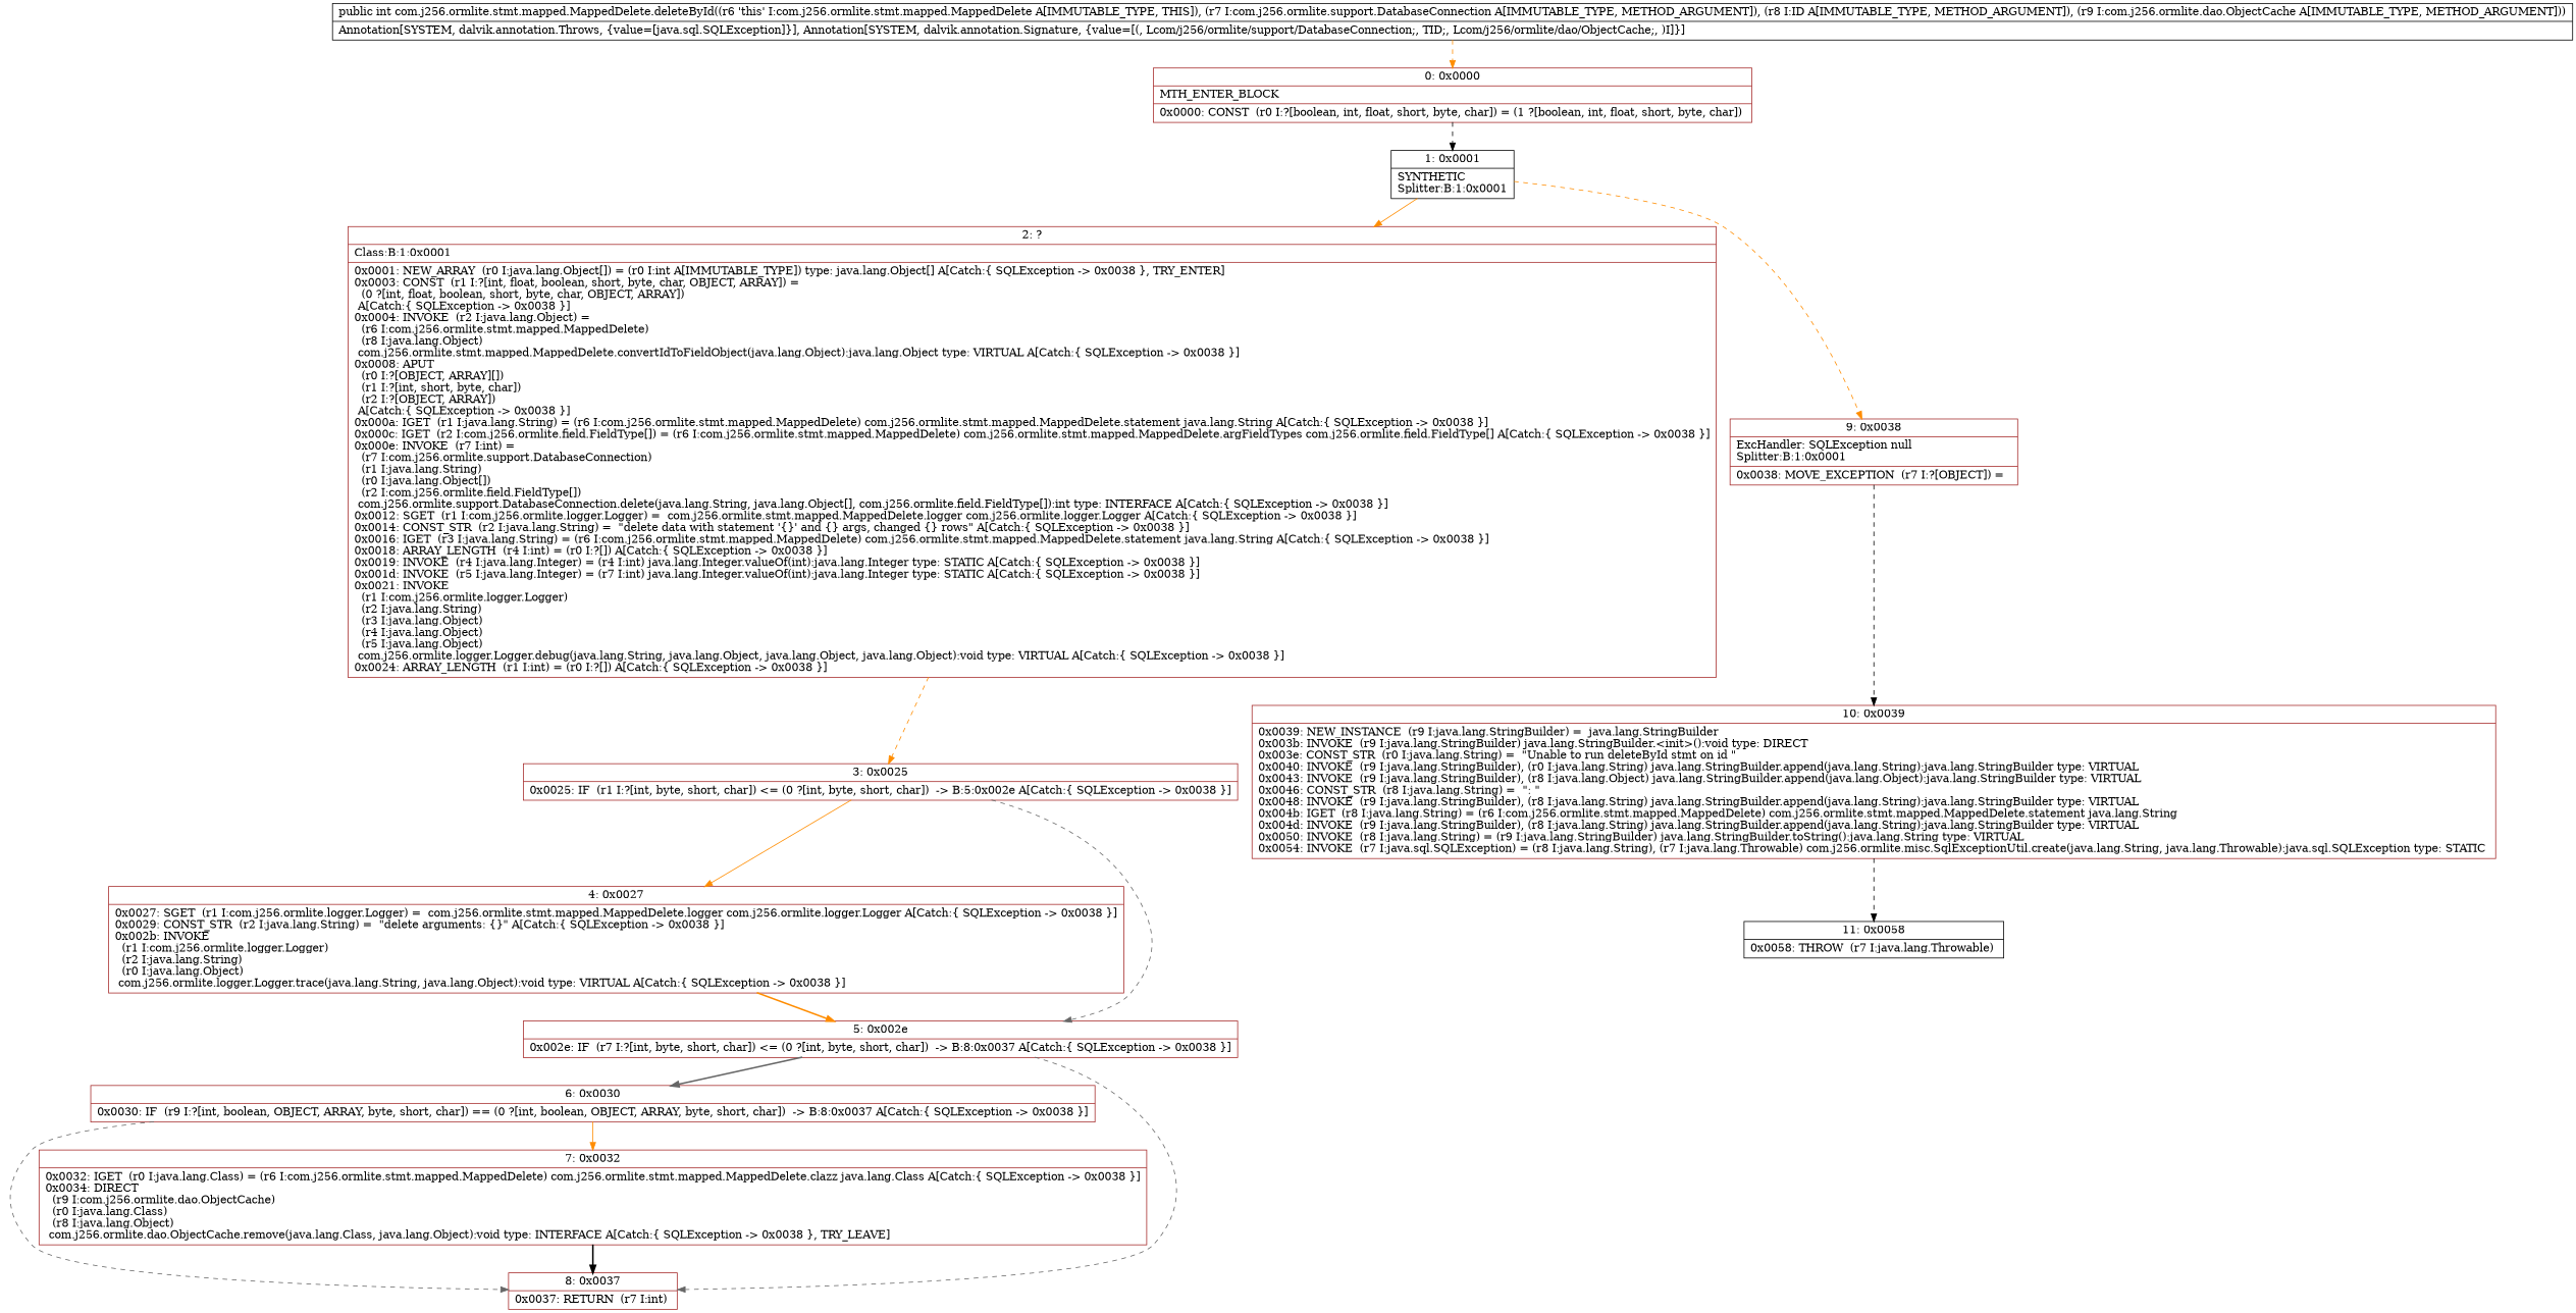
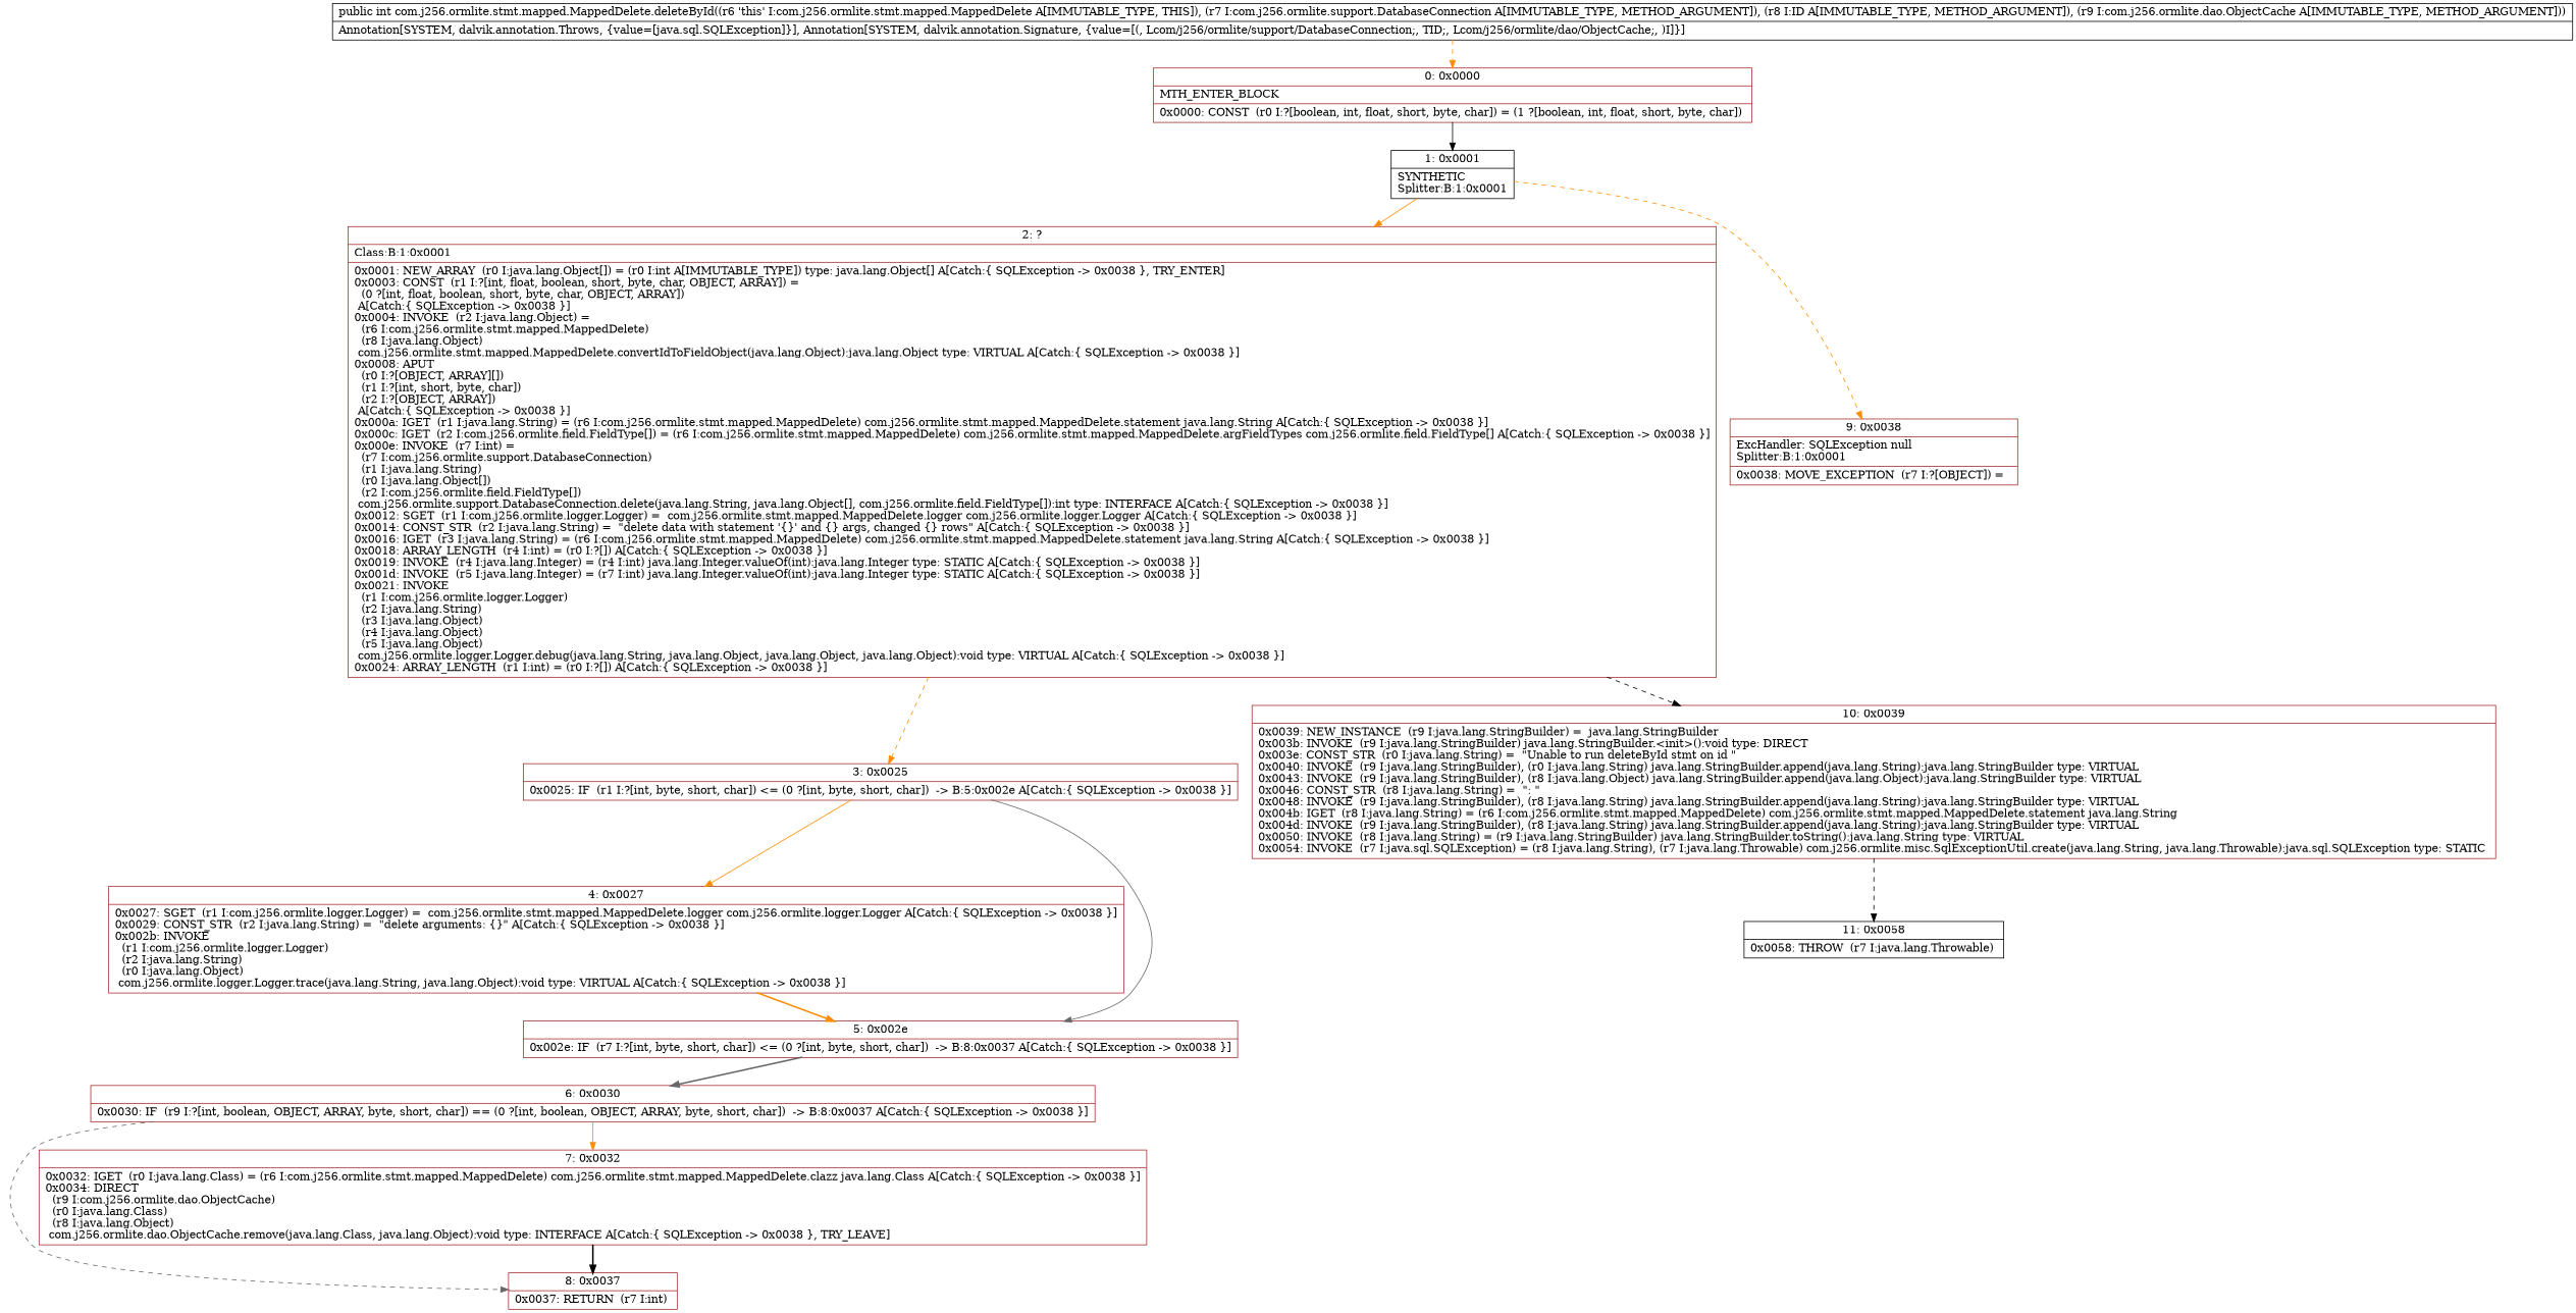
  digraph {
    node [color=brown shape=record]
    edge [color=darkorange style=dashed]
    n1 [label="{0\:\ 0x0000|MTH_ENTER_BLOCK\l|0x0000: CONST  (r0 I:?[boolean, int, float, short, byte, char]) = (1 ?[boolean, int, float, short, byte, char]) \l}"]
    n2 [color=black label="{1\:\ 0x0001|SYNTHETIC\lSplitter:B:1:0x0001\l}"]
    n3 [label="{2\:\ ?|Class:B:1:0x0001\l|0x0001: NEW_ARRAY  (r0 I:java.lang.Object[]) = (r0 I:int A[IMMUTABLE_TYPE]) type: java.lang.Object[] A[Catch:\{ SQLException \-\> 0x0038 \}, TRY_ENTER]\l0x0003: CONST  (r1 I:?[int, float, boolean, short, byte, char, OBJECT, ARRAY]) = \l  (0 ?[int, float, boolean, short, byte, char, OBJECT, ARRAY])\l A[Catch:\{ SQLException \-\> 0x0038 \}]\l0x0004: INVOKE  (r2 I:java.lang.Object) = \l  (r6 I:com.j256.ormlite.stmt.mapped.MappedDelete)\l  (r8 I:java.lang.Object)\l com.j256.ormlite.stmt.mapped.MappedDelete.convertIdToFieldObject(java.lang.Object):java.lang.Object type: VIRTUAL A[Catch:\{ SQLException \-\> 0x0038 \}]\l0x0008: APUT  \l  (r0 I:?[OBJECT, ARRAY][])\l  (r1 I:?[int, short, byte, char])\l  (r2 I:?[OBJECT, ARRAY])\l A[Catch:\{ SQLException \-\> 0x0038 \}]\l0x000a: IGET  (r1 I:java.lang.String) = (r6 I:com.j256.ormlite.stmt.mapped.MappedDelete) com.j256.ormlite.stmt.mapped.MappedDelete.statement java.lang.String A[Catch:\{ SQLException \-\> 0x0038 \}]\l0x000c: IGET  (r2 I:com.j256.ormlite.field.FieldType[]) = (r6 I:com.j256.ormlite.stmt.mapped.MappedDelete) com.j256.ormlite.stmt.mapped.MappedDelete.argFieldTypes com.j256.ormlite.field.FieldType[] A[Catch:\{ SQLException \-\> 0x0038 \}]\l0x000e: INVOKE  (r7 I:int) = \l  (r7 I:com.j256.ormlite.support.DatabaseConnection)\l  (r1 I:java.lang.String)\l  (r0 I:java.lang.Object[])\l  (r2 I:com.j256.ormlite.field.FieldType[])\l com.j256.ormlite.support.DatabaseConnection.delete(java.lang.String, java.lang.Object[], com.j256.ormlite.field.FieldType[]):int type: INTERFACE A[Catch:\{ SQLException \-\> 0x0038 \}]\l0x0012: SGET  (r1 I:com.j256.ormlite.logger.Logger) =  com.j256.ormlite.stmt.mapped.MappedDelete.logger com.j256.ormlite.logger.Logger A[Catch:\{ SQLException \-\> 0x0038 \}]\l0x0014: CONST_STR  (r2 I:java.lang.String) =  \"delete data with statement '\{\}' and \{\} args, changed \{\} rows\" A[Catch:\{ SQLException \-\> 0x0038 \}]\l0x0016: IGET  (r3 I:java.lang.String) = (r6 I:com.j256.ormlite.stmt.mapped.MappedDelete) com.j256.ormlite.stmt.mapped.MappedDelete.statement java.lang.String A[Catch:\{ SQLException \-\> 0x0038 \}]\l0x0018: ARRAY_LENGTH  (r4 I:int) = (r0 I:?[]) A[Catch:\{ SQLException \-\> 0x0038 \}]\l0x0019: INVOKE  (r4 I:java.lang.Integer) = (r4 I:int) java.lang.Integer.valueOf(int):java.lang.Integer type: STATIC A[Catch:\{ SQLException \-\> 0x0038 \}]\l0x001d: INVOKE  (r5 I:java.lang.Integer) = (r7 I:int) java.lang.Integer.valueOf(int):java.lang.Integer type: STATIC A[Catch:\{ SQLException \-\> 0x0038 \}]\l0x0021: INVOKE  \l  (r1 I:com.j256.ormlite.logger.Logger)\l  (r2 I:java.lang.String)\l  (r3 I:java.lang.Object)\l  (r4 I:java.lang.Object)\l  (r5 I:java.lang.Object)\l com.j256.ormlite.logger.Logger.debug(java.lang.String, java.lang.Object, java.lang.Object, java.lang.Object):void type: VIRTUAL A[Catch:\{ SQLException \-\> 0x0038 \}]\l0x0024: ARRAY_LENGTH  (r1 I:int) = (r0 I:?[]) A[Catch:\{ SQLException \-\> 0x0038 \}]\l}"]
    n4 [label="{9\:\ 0x0038|ExcHandler: SQLException null\lSplitter:B:1:0x0001\l|0x0038: MOVE_EXCEPTION  (r7 I:?[OBJECT]) =  \l}"]
    n5 [label="{3\:\ 0x0025|0x0025: IF  (r1 I:?[int, byte, short, char]) \<= (0 ?[int, byte, short, char])  \-\> B:5:0x002e A[Catch:\{ SQLException \-\> 0x0038 \}]\l}"]
    n6 [label="{10\:\ 0x0039|0x0039: NEW_INSTANCE  (r9 I:java.lang.StringBuilder) =  java.lang.StringBuilder \l0x003b: INVOKE  (r9 I:java.lang.StringBuilder) java.lang.StringBuilder.\<init\>():void type: DIRECT \l0x003e: CONST_STR  (r0 I:java.lang.String) =  \"Unable to run deleteById stmt on id \" \l0x0040: INVOKE  (r9 I:java.lang.StringBuilder), (r0 I:java.lang.String) java.lang.StringBuilder.append(java.lang.String):java.lang.StringBuilder type: VIRTUAL \l0x0043: INVOKE  (r9 I:java.lang.StringBuilder), (r8 I:java.lang.Object) java.lang.StringBuilder.append(java.lang.Object):java.lang.StringBuilder type: VIRTUAL \l0x0046: CONST_STR  (r8 I:java.lang.String) =  \": \" \l0x0048: INVOKE  (r9 I:java.lang.StringBuilder), (r8 I:java.lang.String) java.lang.StringBuilder.append(java.lang.String):java.lang.StringBuilder type: VIRTUAL \l0x004b: IGET  (r8 I:java.lang.String) = (r6 I:com.j256.ormlite.stmt.mapped.MappedDelete) com.j256.ormlite.stmt.mapped.MappedDelete.statement java.lang.String \l0x004d: INVOKE  (r9 I:java.lang.StringBuilder), (r8 I:java.lang.String) java.lang.StringBuilder.append(java.lang.String):java.lang.StringBuilder type: VIRTUAL \l0x0050: INVOKE  (r8 I:java.lang.String) = (r9 I:java.lang.StringBuilder) java.lang.StringBuilder.toString():java.lang.String type: VIRTUAL \l0x0054: INVOKE  (r7 I:java.sql.SQLException) = (r8 I:java.lang.String), (r7 I:java.lang.Throwable) com.j256.ormlite.misc.SqlExceptionUtil.create(java.lang.String, java.lang.Throwable):java.sql.SQLException type: STATIC \l}"]
    n7 [label="{4\:\ 0x0027|0x0027: SGET  (r1 I:com.j256.ormlite.logger.Logger) =  com.j256.ormlite.stmt.mapped.MappedDelete.logger com.j256.ormlite.logger.Logger A[Catch:\{ SQLException \-\> 0x0038 \}]\l0x0029: CONST_STR  (r2 I:java.lang.String) =  \"delete arguments: \{\}\" A[Catch:\{ SQLException \-\> 0x0038 \}]\l0x002b: INVOKE  \l  (r1 I:com.j256.ormlite.logger.Logger)\l  (r2 I:java.lang.String)\l  (r0 I:java.lang.Object)\l com.j256.ormlite.logger.Logger.trace(java.lang.String, java.lang.Object):void type: VIRTUAL A[Catch:\{ SQLException \-\> 0x0038 \}]\l}"]
    n8 [label="{5\:\ 0x002e|0x002e: IF  (r7 I:?[int, byte, short, char]) \<= (0 ?[int, byte, short, char])  \-\> B:8:0x0037 A[Catch:\{ SQLException \-\> 0x0038 \}]\l}"]
    n9 [label="{6\:\ 0x0030|0x0030: IF  (r9 I:?[int, boolean, OBJECT, ARRAY, byte, short, char]) == (0 ?[int, boolean, OBJECT, ARRAY, byte, short, char])  \-\> B:8:0x0037 A[Catch:\{ SQLException \-\> 0x0038 \}]\l}"]
    n10 [label="{8\:\ 0x0037|0x0037: RETURN  (r7 I:int) \l}"]
    n11 [label="{7\:\ 0x0032|0x0032: IGET  (r0 I:java.lang.Class) = (r6 I:com.j256.ormlite.stmt.mapped.MappedDelete) com.j256.ormlite.stmt.mapped.MappedDelete.clazz java.lang.Class A[Catch:\{ SQLException \-\> 0x0038 \}]\l0x0034: DIRECT  \l  (r9 I:com.j256.ormlite.dao.ObjectCache)\l  (r0 I:java.lang.Class)\l  (r8 I:java.lang.Object)\l com.j256.ormlite.dao.ObjectCache.remove(java.lang.Class, java.lang.Object):void type: INTERFACE A[Catch:\{ SQLException \-\> 0x0038 \}, TRY_LEAVE]\l}"]
    n12 [color=black label="{11\:\ 0x0058|0x0058: THROW  (r7 I:java.lang.Throwable) \l}"]
    n13 [color=black label="{public int com.j256.ormlite.stmt.mapped.MappedDelete.deleteById((r6 'this' I:com.j256.ormlite.stmt.mapped.MappedDelete A[IMMUTABLE_TYPE, THIS]), (r7 I:com.j256.ormlite.support.DatabaseConnection A[IMMUTABLE_TYPE, METHOD_ARGUMENT]), (r8 I:ID A[IMMUTABLE_TYPE, METHOD_ARGUMENT]), (r9 I:com.j256.ormlite.dao.ObjectCache A[IMMUTABLE_TYPE, METHOD_ARGUMENT]))  | Annotation[SYSTEM, dalvik.annotation.Throws, \{value=[java.sql.SQLException]\}], Annotation[SYSTEM, dalvik.annotation.Signature, \{value=[(, Lcom\/j256\/ormlite\/support\/DatabaseConnection;, TID;, Lcom\/j256\/ormlite\/dao\/ObjectCache;, )I]\}]\l}"]
-   n1 -> n2 [color=black]
+   n1 -> n2 [color=black style=solid]
    n2 -> n3 [style=solid]
    n2 -> n4
    n3 -> n5
-   n4 -> n6 [color=black]
+   n3 -> n6 [color=black]
    n5 -> n7 [style=solid]
-   n5 -> n8 [color=gray40]
+   n5 -> n8 [color=gray40 style=solid]
    n6 -> n12 [color=black]
    n7 -> n8 [style=bold]
    n8 -> n9 [color=gray40 style=bold]
-   n8 -> n10 [color=gray40]
    n9 -> n10 [color=gray40]
    n9 -> n11 [style=solid]
    n11 -> n10 [color=black style=bold]
    n13 -> n1
  }
